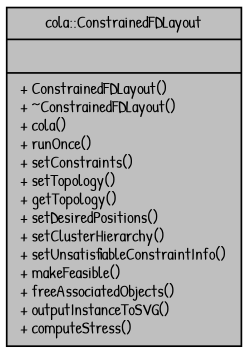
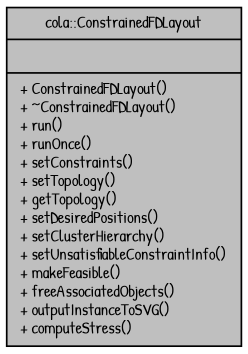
  digraph {
    fontname="Patrick Hand"
-   n1 [color=black fillcolor=grey75 fontcolor=black fontname="Patrick Hand" fontsize=10 height=0.2 label="{cola::ConstrainedFDLayout\n||+ ConstrainedFDLayout()\l+ ~ConstrainedFDLayout()\l+ cola()\l+ runOnce()\l+ setConstraints()\l+ setTopology()\l+ getTopology()\l+ setDesiredPositions()\l+ setClusterHierarchy()\l+ setUnsatisfiableConstraintInfo()\l+ makeFeasible()\l+ freeAssociatedObjects()\l+ outputInstanceToSVG()\l+ computeStress()\l}" shape=record style=filled width=0.4]
+   n1 [color=black fillcolor=grey75 fontcolor=black fontname="Patrick Hand" fontsize=10 height=0.2 label="{cola::ConstrainedFDLayout\n||+ ConstrainedFDLayout()\l+ ~ConstrainedFDLayout()\l+ run()\l+ runOnce()\l+ setConstraints()\l+ setTopology()\l+ getTopology()\l+ setDesiredPositions()\l+ setClusterHierarchy()\l+ setUnsatisfiableConstraintInfo()\l+ makeFeasible()\l+ freeAssociatedObjects()\l+ outputInstanceToSVG()\l+ computeStress()\l}" shape=record style=filled width=0.4]
  }
